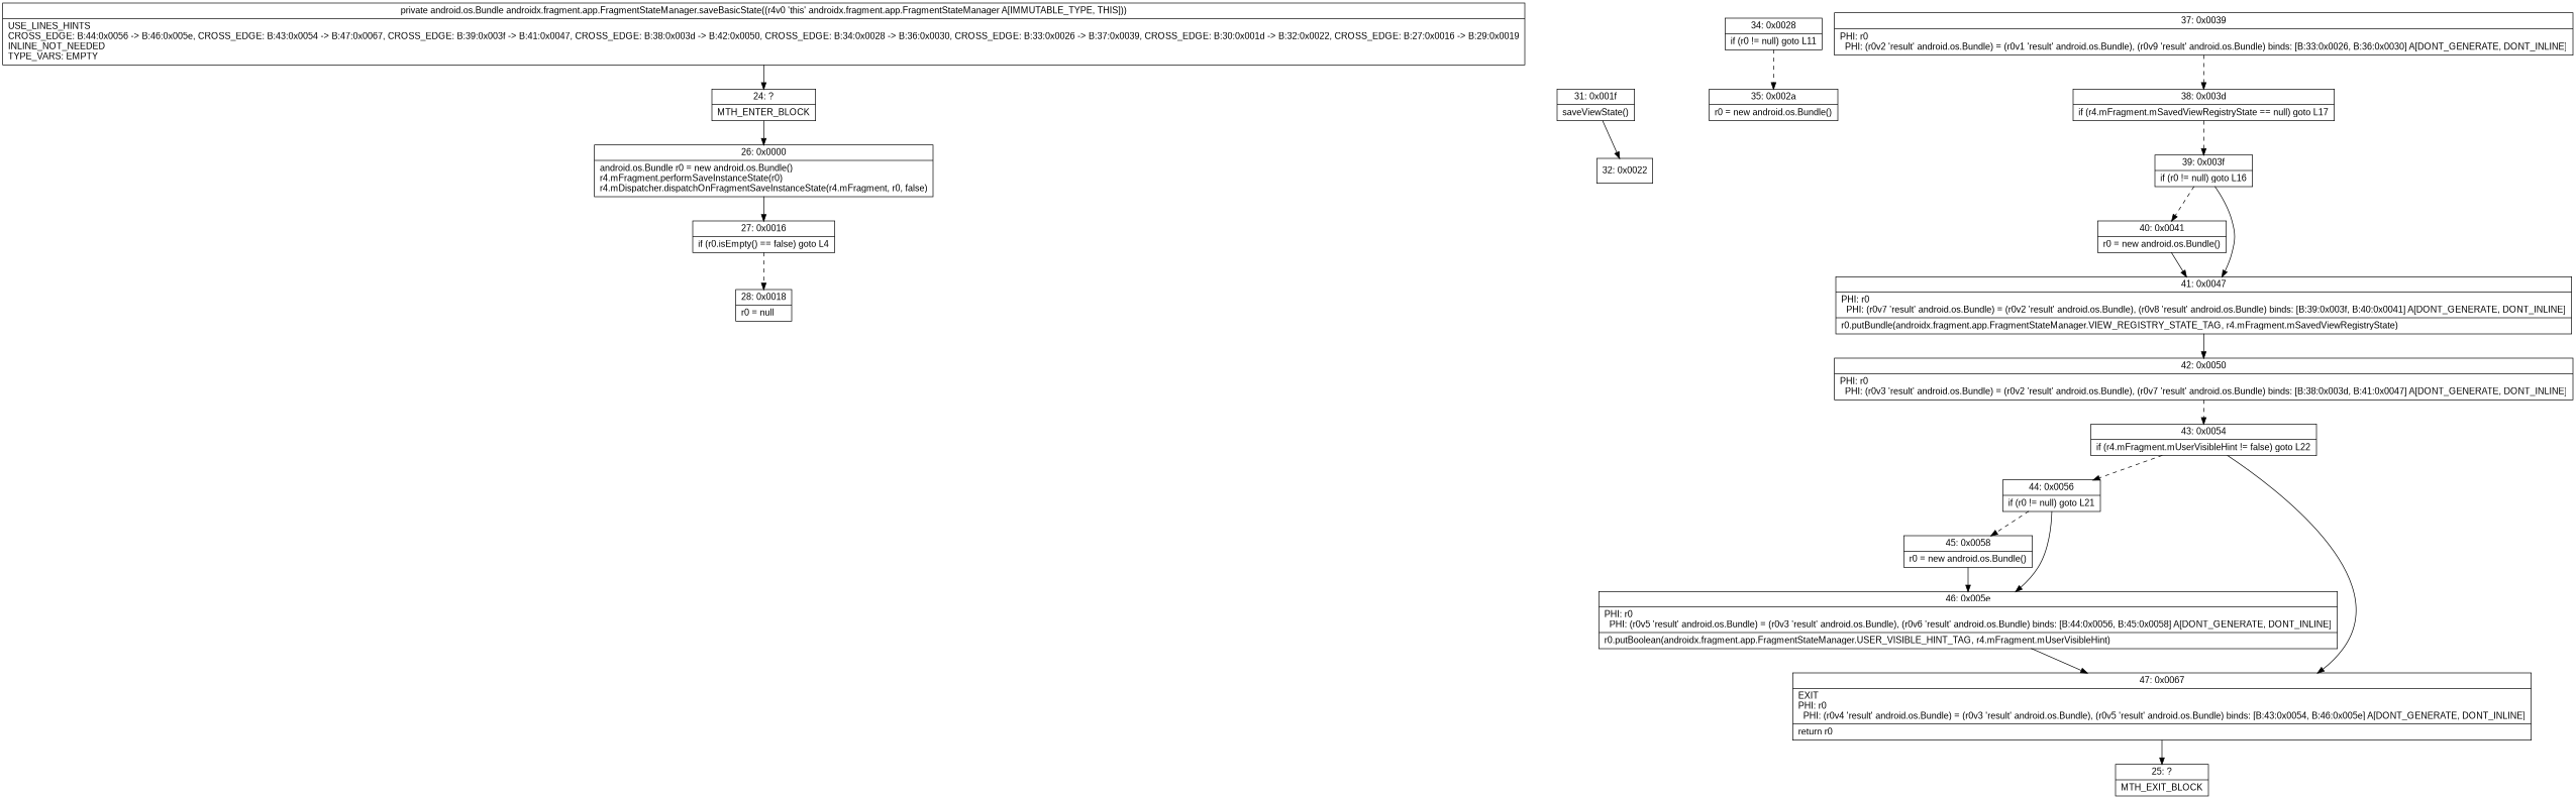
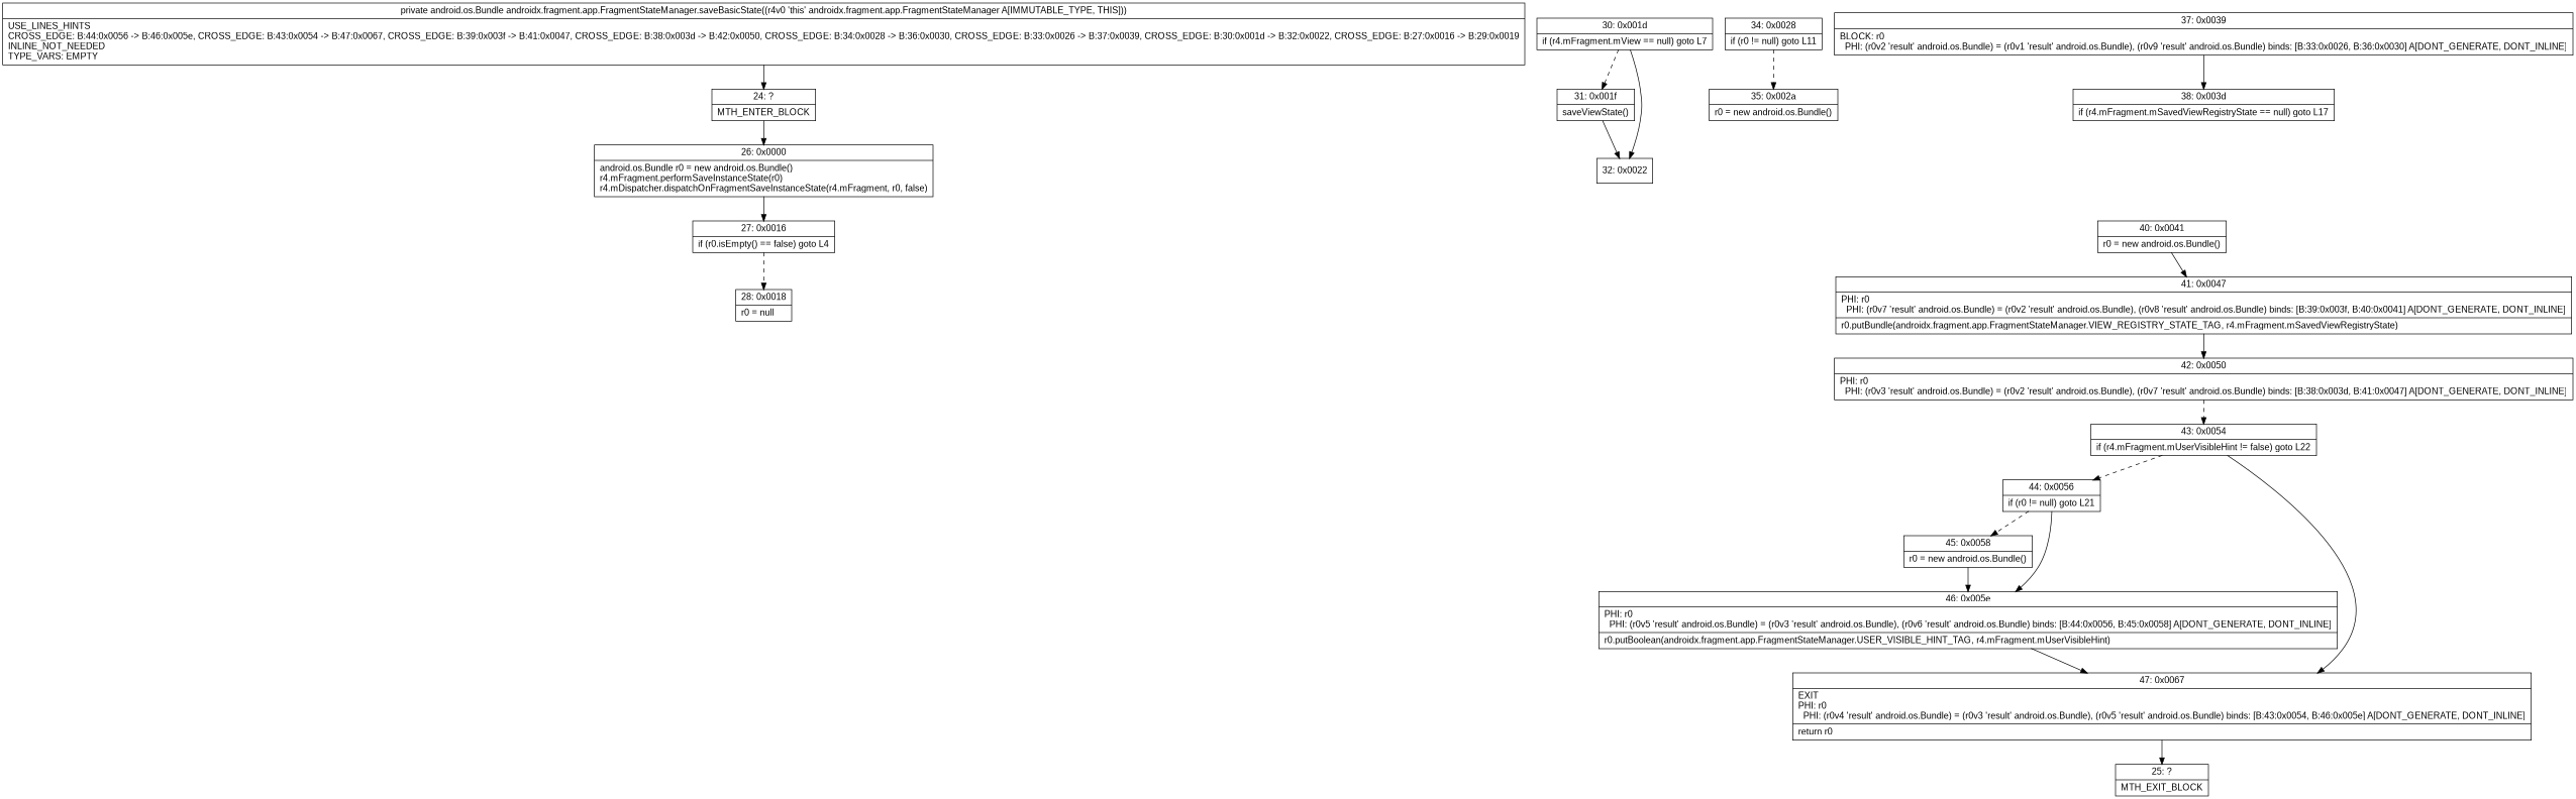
  digraph {
    fontname="Liberation Sans"
    node [fontname="Liberation Sans" shape=record]
    edge [fontname="Liberation Sans"]
    n1 [label="{24\:\ ?|MTH_ENTER_BLOCK\l}"]
    n2 [label="{26\:\ 0x0000|android.os.Bundle r0 = new android.os.Bundle()\lr4.mFragment.performSaveInstanceState(r0)\lr4.mDispatcher.dispatchOnFragmentSaveInstanceState(r4.mFragment, r0, false)\l}"]
    n3 [label="{27\:\ 0x0016|if (r0.isEmpty() == false) goto L4\l}"]
    n4 [label="{28\:\ 0x0018|r0 = null\l}"]
+   n5 [label="{30\:\ 0x001d|if (r4.mFragment.mView == null) goto L7\l}"]
    n6 [label="{31\:\ 0x001f|saveViewState()\l}"]
    n7 [label="{32\:\ 0x0022}"]
    n8 [label="{34\:\ 0x0028|if (r0 != null) goto L11\l}"]
    n9 [label="{35\:\ 0x002a|r0 = new android.os.Bundle()\l}"]
-   n10 [label="{37\:\ 0x0039|PHI: r0 \l  PHI: (r0v2 'result' android.os.Bundle) = (r0v1 'result' android.os.Bundle), (r0v9 'result' android.os.Bundle) binds: [B:33:0x0026, B:36:0x0030] A[DONT_GENERATE, DONT_INLINE]\l}"]
+   n10 [label="{37\:\ 0x0039|BLOCK: r0 \l  PHI: (r0v2 'result' android.os.Bundle) = (r0v1 'result' android.os.Bundle), (r0v9 'result' android.os.Bundle) binds: [B:33:0x0026, B:36:0x0030] A[DONT_GENERATE, DONT_INLINE]\l}"]
    n11 [label="{38\:\ 0x003d|if (r4.mFragment.mSavedViewRegistryState == null) goto L17\l}"]
-   n12 [label="{39\:\ 0x003f|if (r0 != null) goto L16\l}"]
    n13 [label="{40\:\ 0x0041|r0 = new android.os.Bundle()\l}"]
    n14 [label="{41\:\ 0x0047|PHI: r0 \l  PHI: (r0v7 'result' android.os.Bundle) = (r0v2 'result' android.os.Bundle), (r0v8 'result' android.os.Bundle) binds: [B:39:0x003f, B:40:0x0041] A[DONT_GENERATE, DONT_INLINE]\l|r0.putBundle(androidx.fragment.app.FragmentStateManager.VIEW_REGISTRY_STATE_TAG, r4.mFragment.mSavedViewRegistryState)\l}"]
    n15 [label="{42\:\ 0x0050|PHI: r0 \l  PHI: (r0v3 'result' android.os.Bundle) = (r0v2 'result' android.os.Bundle), (r0v7 'result' android.os.Bundle) binds: [B:38:0x003d, B:41:0x0047] A[DONT_GENERATE, DONT_INLINE]\l}"]
    n16 [label="{43\:\ 0x0054|if (r4.mFragment.mUserVisibleHint != false) goto L22\l}"]
    n17 [label="{44\:\ 0x0056|if (r0 != null) goto L21\l}"]
    n18 [label="{47\:\ 0x0067|EXIT\lPHI: r0 \l  PHI: (r0v4 'result' android.os.Bundle) = (r0v3 'result' android.os.Bundle), (r0v5 'result' android.os.Bundle) binds: [B:43:0x0054, B:46:0x005e] A[DONT_GENERATE, DONT_INLINE]\l|return r0\l}"]
    n19 [label="{45\:\ 0x0058|r0 = new android.os.Bundle()\l}"]
    n20 [label="{46\:\ 0x005e|PHI: r0 \l  PHI: (r0v5 'result' android.os.Bundle) = (r0v3 'result' android.os.Bundle), (r0v6 'result' android.os.Bundle) binds: [B:44:0x0056, B:45:0x0058] A[DONT_GENERATE, DONT_INLINE]\l|r0.putBoolean(androidx.fragment.app.FragmentStateManager.USER_VISIBLE_HINT_TAG, r4.mFragment.mUserVisibleHint)\l}"]
    n21 [label="{25\:\ ?|MTH_EXIT_BLOCK\l}"]
    n22 [label="{private android.os.Bundle androidx.fragment.app.FragmentStateManager.saveBasicState((r4v0 'this' androidx.fragment.app.FragmentStateManager A[IMMUTABLE_TYPE, THIS]))  | USE_LINES_HINTS\lCROSS_EDGE: B:44:0x0056 \-\> B:46:0x005e, CROSS_EDGE: B:43:0x0054 \-\> B:47:0x0067, CROSS_EDGE: B:39:0x003f \-\> B:41:0x0047, CROSS_EDGE: B:38:0x003d \-\> B:42:0x0050, CROSS_EDGE: B:34:0x0028 \-\> B:36:0x0030, CROSS_EDGE: B:33:0x0026 \-\> B:37:0x0039, CROSS_EDGE: B:30:0x001d \-\> B:32:0x0022, CROSS_EDGE: B:27:0x0016 \-\> B:29:0x0019\lINLINE_NOT_NEEDED\lTYPE_VARS: EMPTY\l}"]
    n1 -> n2
    n2 -> n3
    n3 -> n4 [style=dashed]
+   n5 -> n6 [style=dashed]
+   n5 -> n7
    n6 -> n7
    n8 -> n9 [style=dashed]
-   n10 -> n11 [style=dashed]
-   n11 -> n12 [style=dashed]
-   n12 -> n13 [style=dashed]
-   n12 -> n14
+   n10 -> n11
    n13 -> n14
    n14 -> n15
    n15 -> n16 [style=dashed]
    n16 -> n17 [style=dashed]
    n16 -> n18
    n17 -> n19 [style=dashed]
    n17 -> n20
    n18 -> n21
    n19 -> n20
    n20 -> n18
    n22 -> n1
  }
